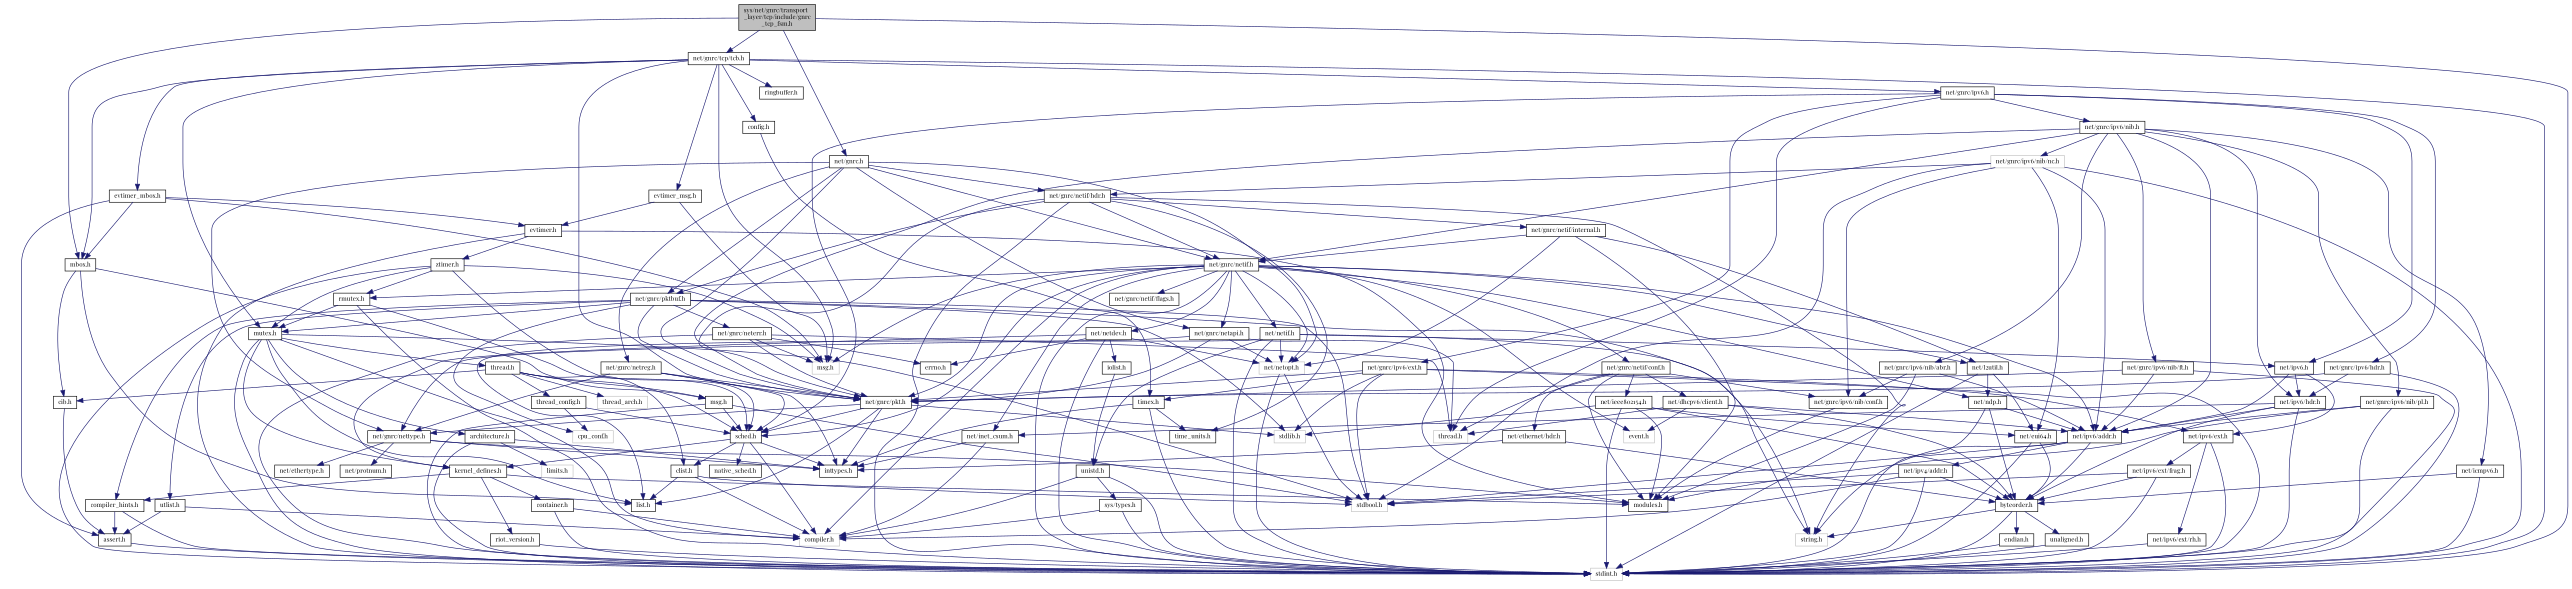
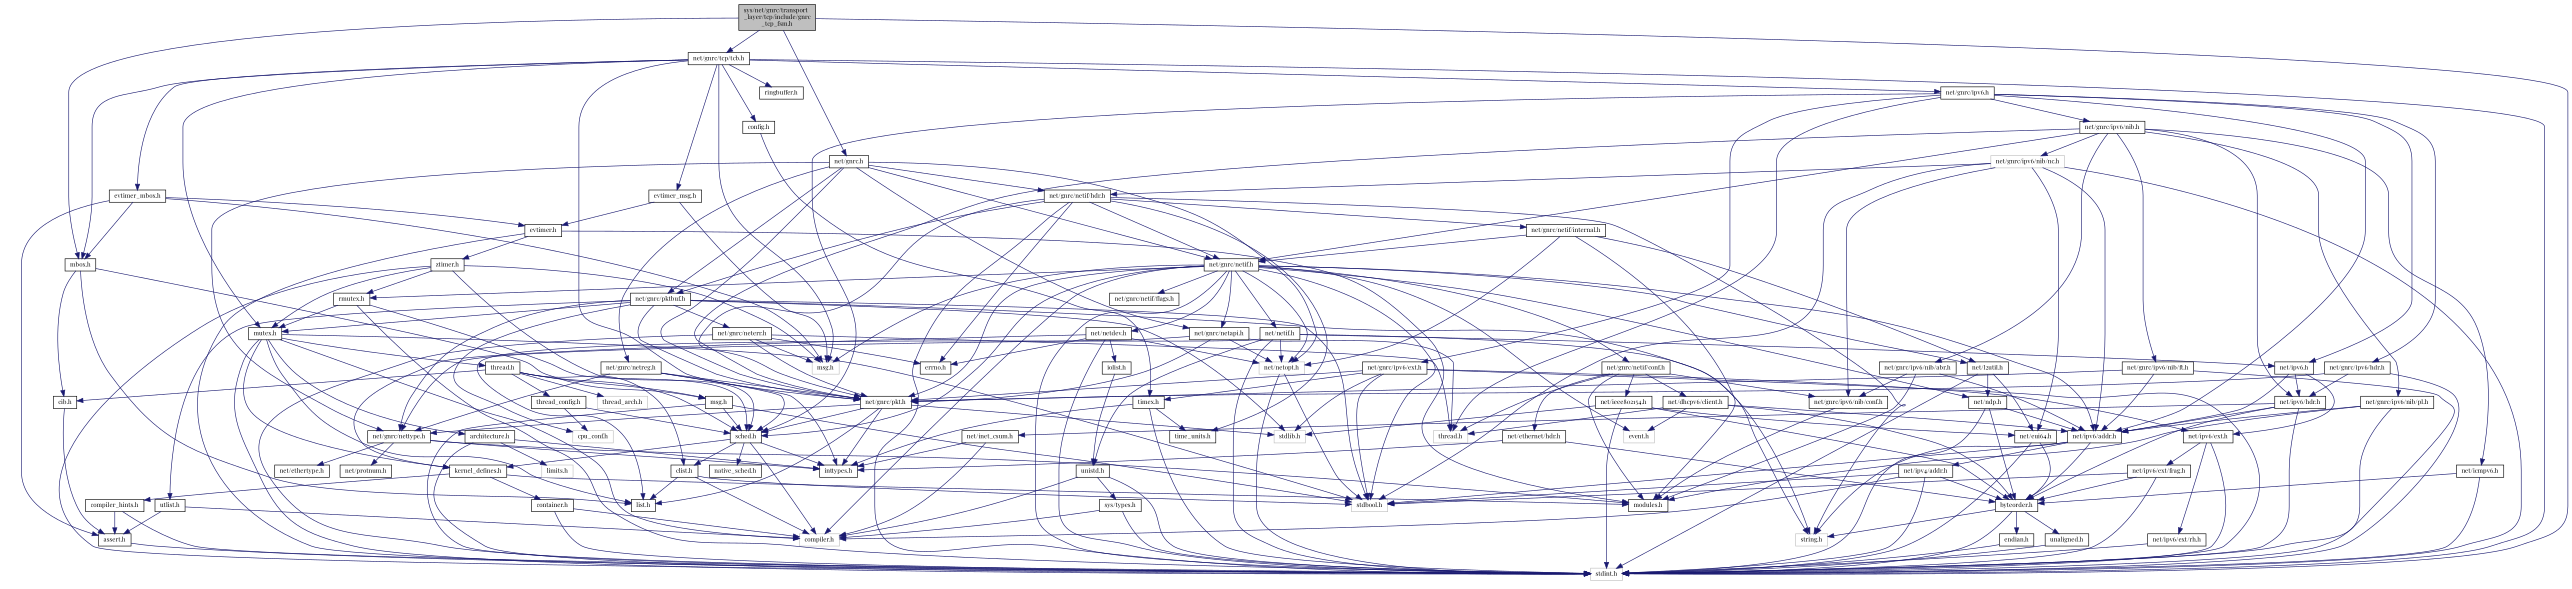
  digraph {
    fontname="Playfair Display"
    node [color=black fillcolor=white fontname="Playfair Display" fontsize=10 shape=record style=filled]
    edge [color=midnightblue fontname="Playfair Display" fontsize=10 labelfontname=Helvetica labelfontsize=10 style=solid]
    n1 [fillcolor=grey75 fontcolor=black height=0.2 label="sys/net/gnrc/transport\l_layer/tcp/include/gnrc\l_tcp_fsm.h" width=0.4]
    n2 [color=grey75 height=0.2 label="stdint.h" width=0.4]
    n3 [height=0.2 label="mbox.h" width=0.4]
    n4 [height=0.2 label="net/gnrc.h" width=0.4]
    n5 [height=0.2 label="net/gnrc/tcp/tcb.h" width=0.4]
    n6 [height=0.2 label="list.h" width=0.4]
    n7 [height=0.2 label="cib.h" width=0.4]
    n8 [height=0.2 label="msg.h" width=0.4]
    n9 [color=grey75 height=0.2 label="net/netopt.h" width=0.4]
    n10 [height=0.2 label="net/gnrc/netapi.h" width=0.4]
    n11 [height=0.2 label="net/gnrc/nettype.h" width=0.4]
    n12 [height=0.2 label="net/gnrc/pkt.h" width=0.4]
    n13 [height=0.2 label="net/gnrc/netreg.h" width=0.4]
    n14 [height=0.2 label="net/gnrc/netif.h" width=0.4]
    n15 [height=0.2 label="net/gnrc/netif/hdr.h" width=0.4]
    n16 [height=0.2 label="net/gnrc/pktbuf.h" width=0.4]
    n17 [color=grey75 height=0.2 label="msg.h" width=0.4]
    n18 [height=0.2 label="mutex.h" width=0.4]
    n19 [height=0.2 label="ringbuffer.h" width=0.4]
    n20 [height=0.2 label="evtimer_msg.h" width=0.4]
    n21 [height=0.2 label="evtimer_mbox.h" width=0.4]
    n22 [height=0.2 label="config.h" width=0.4]
    n23 [height=0.2 label="net/gnrc/ipv6.h" width=0.4]
    n24 [height=0.2 label="assert.h" width=0.4]
    n25 [color=grey75 height=0.2 label="stdbool.h" width=0.4]
    n26 [height=0.2 label="sched.h" width=0.4]
    n27 [color=grey75 height=0.2 label="compiler.h" width=0.4]
    n28 [height=0.2 label="inttypes.h" width=0.4]
    n29 [height=0.2 label="kernel_defines.h" width=0.4]
    n30 [height=0.2 label="native_sched.h" width=0.4]
    n31 [height=0.2 label="clist.h" width=0.4]
    n32 [height=0.2 label="modules.h" width=0.4]
-   n33 [height=0.2 label="riot_version.h" width=0.4]
    n34 [height=0.2 label="compiler_hints.h" width=0.4]
    n35 [height=0.2 label="container.h" width=0.4]
    n36 [color=grey75 height=0.2 label="thread.h" width=0.4]
    n37 [height=0.2 label="net/ethertype.h" width=0.4]
    n38 [height=0.2 label="net/protnum.h" width=0.4]
    n39 [color=grey75 height=0.2 label="stdlib.h" width=0.4]
    n40 [color=grey75 height=0.2 label="event.h" width=0.4]
    n41 [height=0.2 label="net/ipv6/addr.h" width=0.4]
    n42 [height=0.2 label="net/gnrc/netif/conf.h" width=0.4]
    n43 [height=0.2 label="net/gnrc/netif/flags.h" width=0.4]
    n44 [height=0.2 label="net/l2util.h" width=0.4]
    n45 [height=0.2 label="net/ndp.h" width=0.4]
    n46 [height=0.2 label="net/netdev.h" width=0.4]
    n47 [height=0.2 label="rmutex.h" width=0.4]
    n48 [height=0.2 label="net/netif.h" width=0.4]
    n49 [color=grey75 height=0.2 label="string.h" width=0.4]
    n50 [height=0.2 label="errno.h" width=0.4]
    n51 [height=0.2 label="net/gnrc/netif/internal.h" width=0.4]
    n52 [height=0.2 label="time_units.h" width=0.4]
    n53 [color=grey75 height=0.2 label="cpu_conf.h" width=0.4]
    n54 [height=0.2 label="net/gnrc/neterr.h" width=0.4]
    n55 [height=0.2 label="utlist.h" width=0.4]
    n56 [height=0.2 label="byteorder.h" width=0.4]
    n57 [height=0.2 label="net/ipv4/addr.h" width=0.4]
    n58 [height=0.2 label="net/dhcpv6/client.h" width=0.4]
    n59 [height=0.2 label="net/ieee802154.h" width=0.4]
    n60 [height=0.2 label="net/ethernet/hdr.h" width=0.4]
    n61 [height=0.2 label="net/gnrc/ipv6/nib/conf.h" width=0.4]
    n62 [height=0.2 label="net/eui64.h" width=0.4]
    n63 [height=0.2 label="iolist.h" width=0.4]
    n64 [height=0.2 label="unistd.h" width=0.4]
    n65 [height=0.2 label="net/ipv6.h" width=0.4]
    n66 [height=0.2 label="endian.h" width=0.4]
    n67 [height=0.2 label="unaligned.h" width=0.4]
    n68 [height=0.2 label="sys/types.h" width=0.4]
    n69 [height=0.2 label="architecture.h" width=0.4]
    n70 [height=0.2 label="thread.h" width=0.4]
    n71 [color=grey75 height=0.2 label="limits.h" width=0.4]
    n72 [height=0.2 label="thread_config.h" width=0.4]
    n73 [color=grey75 height=0.2 label="thread_arch.h" width=0.4]
    n74 [height=0.2 label="net/ipv6/ext.h" width=0.4]
    n75 [height=0.2 label="net/ipv6/hdr.h" width=0.4]
    n76 [height=0.2 label="net/ipv6/ext/frag.h" width=0.4]
    n77 [height=0.2 label="net/ipv6/ext/rh.h" width=0.4]
    n78 [height=0.2 label="net/inet_csum.h" width=0.4]
    n79 [height=0.2 label="evtimer.h" width=0.4]
    n80 [height=0.2 label="timex.h" width=0.4]
    n81 [height=0.2 label="net/gnrc/ipv6/ext.h" width=0.4]
    n82 [height=0.2 label="net/gnrc/ipv6/hdr.h" width=0.4]
    n83 [height=0.2 label="net/gnrc/ipv6/nib.h" width=0.4]
    n84 [height=0.2 label="ztimer.h" width=0.4]
    n85 [height=0.2 label="net/gnrc/ipv6/nib/abr.h" width=0.4]
    n86 [height=0.2 label="net/gnrc/ipv6/nib/ft.h" width=0.4]
    n87 [color=grey75 height=0.2 label="net/gnrc/ipv6/nib/nc.h" width=0.4]
    n88 [height=0.2 label="net/gnrc/ipv6/nib/pl.h" width=0.4]
    n89 [height=0.2 label="net/icmpv6.h" width=0.4]
    n1 -> n2
    n1 -> n3
    n1 -> n4
    n1 -> n5
    n3 -> n6
    n3 -> n7
    n3 -> n8
    n4 -> n9
    n4 -> n10
    n4 -> n11
    n4 -> n12
    n4 -> n13
    n4 -> n14
    n4 -> n15
    n4 -> n16
    n5 -> n2
    n5 -> n3
    n5 -> n12
    n5 -> n17
    n5 -> n18
    n5 -> n19
    n5 -> n20
    n5 -> n21
    n5 -> n22
    n5 -> n23
    n7 -> n24
    n8 -> n2
    n8 -> n25
    n8 -> n26
    n9 -> n2
    n9 -> n25
    n10 -> n9
    n10 -> n11
    n10 -> n12
    n10 -> n36
    n11 -> n28
    n11 -> n32
    n11 -> n37
    n11 -> n38
    n12 -> n6
    n12 -> n11
    n12 -> n26
    n12 -> n28
    n12 -> n39
    n13 -> n11
    n13 -> n12
    n13 -> n26
    n13 -> n28
    n14 -> n2
    n14 -> n9
    n14 -> n10
    n14 -> n12
    n14 -> n17
-   n14 -> n78
+   n14 -> n25
    n14 -> n26
    n14 -> n27
    n14 -> n40
    n14 -> n41
    n14 -> n42
    n14 -> n43
    n14 -> n44
    n14 -> n45
    n14 -> n46
    n14 -> n47
    n14 -> n48
    n15 -> n2
    n15 -> n12
    n15 -> n14
    n15 -> n16
    n15 -> n49
+   n15 -> n50
    n15 -> n51
    n15 -> n52
-   n16 -> n34
+   n16 -> n11
    n16 -> n12
    n16 -> n18
    n16 -> n25
    n16 -> n39
    n16 -> n49
    n16 -> n53
    n16 -> n54
    n16 -> n55
    n18 -> n2
    n18 -> n6
    n18 -> n25
    n18 -> n27
    n18 -> n29
    n18 -> n69
    n18 -> n70
    n20 -> n17
    n20 -> n79
    n21 -> n3
    n21 -> n17
    n21 -> n24
    n21 -> n79
    n22 -> n80
    n23 -> n26
    n23 -> n36
    n23 -> n65
    n23 -> n81
    n23 -> n82
    n23 -> n83
    n24 -> n2
    n26 -> n27
    n26 -> n28
    n26 -> n29
    n26 -> n30
    n26 -> n31
    n29 -> n32
-   n29 -> n33
    n29 -> n34
    n29 -> n35
    n31 -> n6
    n31 -> n25
    n31 -> n27
-   n33 -> n2
    n34 -> n2
    n34 -> n24
    n35 -> n2
    n35 -> n27
    n41 -> n25
    n41 -> n49
    n41 -> n56
    n41 -> n57
    n42 -> n32
    n42 -> n36
    n42 -> n58
    n42 -> n59
    n42 -> n60
    n42 -> n61
    n44 -> n2
    n44 -> n45
    n44 -> n62
    n45 -> n2
    n45 -> n41
    n45 -> n56
    n46 -> n2
    n46 -> n9
    n46 -> n29
    n46 -> n50
    n46 -> n63
    n47 -> n2
    n47 -> n18
    n47 -> n26
    n48 -> n2
    n48 -> n6
    n48 -> n9
    n48 -> n49
    n48 -> n64
    n48 -> n65
    n51 -> n9
    n51 -> n14
    n51 -> n32
    n51 -> n44
    n54 -> n2
    n54 -> n12
    n54 -> n17
    n54 -> n36
    n54 -> n50
    n55 -> n24
    n55 -> n27
    n56 -> n2
    n56 -> n49
    n56 -> n66
    n56 -> n67
    n57 -> n2
    n57 -> n25
    n57 -> n27
    n57 -> n56
    n58 -> n36
    n58 -> n40
    n58 -> n41
    n58 -> n56
    n59 -> n2
-   n59 -> n32
    n59 -> n39
    n59 -> n56
    n59 -> n62
    n60 -> n28
    n60 -> n56
    n61 -> n32
    n62 -> n2
    n62 -> n56
    n63 -> n64
    n64 -> n2
    n64 -> n27
    n64 -> n68
    n65 -> n41
    n65 -> n74
    n65 -> n75
    n66 -> n2
    n67 -> n2
    n68 -> n2
    n68 -> n27
    n69 -> n2
    n69 -> n28
    n69 -> n71
    n70 -> n7
    n70 -> n8
    n70 -> n26
    n70 -> n31
    n70 -> n72
    n70 -> n73
    n72 -> n26
    n72 -> n53
    n74 -> n2
    n74 -> n76
    n74 -> n77
    n75 -> n2
    n75 -> n41
    n75 -> n56
    n75 -> n78
    n76 -> n2
    n76 -> n25
    n76 -> n56
    n77 -> n2
    n78 -> n27
    n78 -> n28
    n79 -> n2
    n79 -> n32
    n79 -> n84
    n80 -> n2
    n80 -> n28
    n80 -> n52
    n81 -> n2
    n81 -> n12
    n81 -> n25
    n81 -> n39
    n81 -> n74
    n81 -> n80
    n82 -> n2
    n82 -> n12
    n82 -> n75
    n83 -> n12
    n83 -> n14
-   n83 -> n41
+   n23 -> n41
    n83 -> n75
    n83 -> n85
    n83 -> n86
    n83 -> n87
    n83 -> n88
    n83 -> n89
    n84 -> n2
    n84 -> n17
    n84 -> n18
    n84 -> n26
    n84 -> n47
    n85 -> n32
    n85 -> n41
    n85 -> n61
    n86 -> n2
    n86 -> n12
    n86 -> n41
    n87 -> n2
    n87 -> n15
    n87 -> n25
    n87 -> n41
    n87 -> n61
    n87 -> n62
    n88 -> n2
    n88 -> n32
    n88 -> n41
    n89 -> n2
    n89 -> n56
  }
